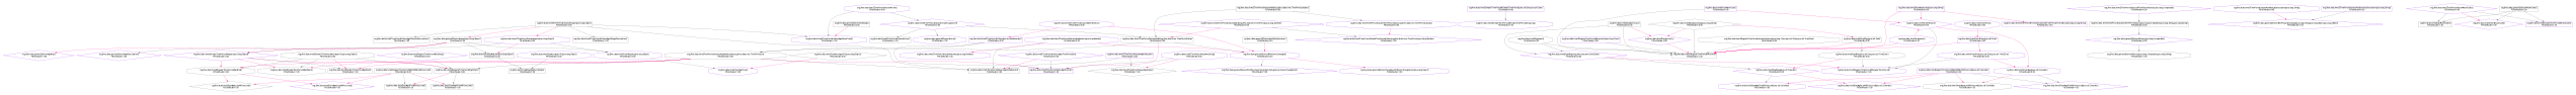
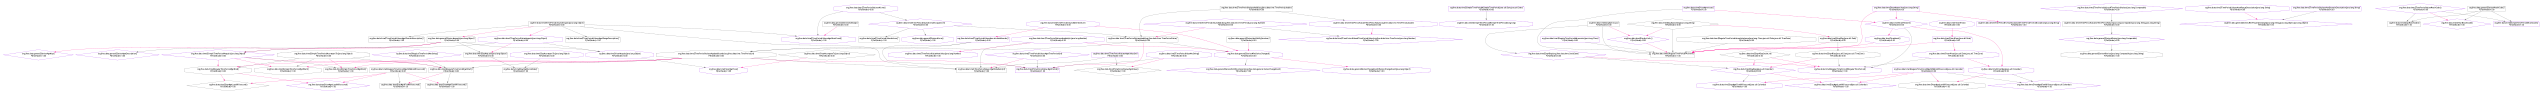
  digraph {
    fontname=Roboto
    node [color=purple fontname=Roboto shape=note]
    edge [color=gray40 fontname=Roboto]
    n1 [color=gray40 label="org.jfree.data.time$SimpleTimePeriod#compareTo(java.lang.Object)\nP(Fail|Node)=0.00" shape=octagon]
    n2 [color=gray40 label="org.jfree.data.time$RegularTimePeriod#getStart()\nP(Fail|Node)=0.00"]
    n3 [color=gray40 label="org.jfree.data.time$SimpleTimePeriod#getEnd()\nP(Fail|Node)=1.00"]
    n4 [color=gray40 label="org.jfree.data.time$SimpleTimePeriod#getStart()\nP(Fail|Node)=1.00" shape=octagon]
    n5 [color=gray40 label="org.jfree.data.time$RegularTimePeriod#getEnd()\nP(Fail|Node)=0.00" shape=octagon]
    n6 [color=gray40 label="org.jfree.data.time$Year#getFirstMillisecond()\nP(Fail|Node)=1.00"]
    n7 [color=gray40 label="org.jfree.data.time$Day#getFirstMillisecond()\nP(Fail|Node)=1.00"]
    n8 [label="org.jfree.data.time$Year#getLastMillisecond()\nP(Fail|Node)=1.00" shape=diamond]
    n9 [color=gray40 label="org.jfree.data.time$Day#getLastMillisecond()\nP(Fail|Node)=1.00" shape=diamond]
    n10 [color=gray40 label="org.jfree.data.general$Series#equals(java.lang.Object)\nP(Fail|Node)=0.00"]
    n11 [color=gray40 label="org.jfree.data.time$Day#equals(java.lang.Object)\nP(Fail|Node)=0.00"]
    n12 [label="org.jfree.data.general$Series#getDescription()\nP(Fail|Node)=1.00" shape=diamond]
    n13 [label="org.jfree.data.time$SimpleTimePeriod#equals(java.lang.Object)\nP(Fail|Node)=0.00" shape=diamond]
    n14 [label="org.jfree.data.general$Series#getKey()\nP(Fail|Node)=1.00" shape=diamond]
    n15 [label="org.jfree.data.time$Year#equals(java.lang.Object)\nP(Fail|Node)=0.00" shape=octagon]
    n16 [color=gray40 label="org.jfree.data.time$Day#getSerialDate()\nP(Fail|Node)=1.00"]
    n17 [label="org.jfree.data.time$Year#getYear()\nP(Fail|Node)=1.00" shape=octagon]
    n18 [label="org.jfree.data.time$SimpleTimePeriod#SimpleTimePeriod(java.util.Date,java.util.Date)\nP(Fail|Node)=0.00"]
    n19 [label="org.jfree.data.time$SimpleTimePeriod#SimpleTimePeriod(long,long)\nP(Fail|Node)=1.00" shape=octagon]
    n20 [color=gray40 label="org.jfree.data.time$Day#Day(java.util.Date)\nP(Fail|Node)=0.00"]
    n21 [color=gray40 label="org.jfree.data.time$RegularTimePeriod#<clinit>()\nP(Fail|Node)=1.00"]
    n22 [color=gray40 label="org.jfree.data.time$Day#Day(java.util.Date,java.util.TimeZone)\nP(Fail|Node)=0.00" shape=octagon]
    n23 [label="org.jfree.data.time$RegularTimePeriod#RegularTimePeriod()\nP(Fail|Node)=1.00" shape=octagon]
    n24 [label="org.jfree.data.time$Day#peg(java.util.Calendar)\nP(Fail|Node)=0.00" shape=diamond]
    n25 [label="org.jfree.data.time$Day#getFirstMillisecond(java.util.Calendar)\nP(Fail|Node)=1.00" shape=octagon]
    n26 [label="org.jfree.data.time$Day#getLastMillisecond(java.util.Calendar)\nP(Fail|Node)=1.00" shape=diamond]
    n27 [label="org.jfree.data.time$Year#previous()\nP(Fail|Node)=0.00"]
    n28 [label="org.jfree.data.time$Year#Year(int)\nP(Fail|Node)=0.00" shape=diamond]
    n29 [label="org.jfree.data.time$Year#peg(java.util.Calendar)\nP(Fail|Node)=0.00" shape=octagon]
    n30 [color=gray40 label="org.jfree.data.time$Year#getLastMillisecond(java.util.Calendar)\nP(Fail|Node)=1.00" shape=octagon]
    n31 [label="org.jfree.data.time$Year#getFirstMillisecond(java.util.Calendar)\nP(Fail|Node)=1.00" shape=diamond]
    n32 [label="org.jfree.data.time$TimePeriodValues#createCopy(int,int)\nP(Fail|Node)=0.00" shape=diamond]
    n33 [color=gray40 label="org.jfree.data.time$TimePeriodValues#add(org.jfree.data.time.TimePeriodValue)\nP(Fail|Node)=0.00"]
    n34 [color=gray40 label="org.jfree.data.time$TimePeriodValue#clone()\nP(Fail|Node)=1.00"]
    n35 [label="org.jfree.data.general$Series#clone()\nP(Fail|Node)=1.00" shape=octagon]
    n36 [color=gray40 label="org.jfree.data.time$TimePeriodValues#updateBounds(org.jfree.data.time.TimePeriod,int)\nP(Fail|Node)=0.00" shape=octagon]
    n37 [label="org.jfree.data.general$Series#fireSeriesChanged()\nP(Fail|Node)=0.00" shape=octagon]
    n38 [label="org.jfree.data.time$TimePeriodValue#getPeriod()\nP(Fail|Node)=1.00"]
    n39 [color=gray40 label="org.jfree.data.time$TimePeriodValues#getDataItem(int)\nP(Fail|Node)=1.00"]
    n40 [label="org.jfree.data.general$SeriesChangeEvent#SeriesChangeEvent(java.lang.Object)\nP(Fail|Node)=1.00" shape=octagon]
    n41 [label="org.jfree.data.general$Series#notifyListeners(org.jfree.data.general.SeriesChangeEvent)\nP(Fail|Node)=1.00" shape=diamond]
-   n42 [color=gray40 label="org.jfree.data.time$Day#next()\nP(Fail|Node)=0.00" shape=octagon]
    n43 [label="org.jfree.data.time$Day#Day(org.jfree.data.time.SerialDate)\nP(Fail|Node)=0.00" shape=diamond]
    n44 [label="org.jfree.data.time$Day#<clinit>()\nP(Fail|Node)=0.00" shape=diamond]
    n45 [color=gray40 label="org.jfree.data.time$Day#parseDay(java.lang.String)\nP(Fail|Node)=0.00" shape=diamond]
    n46 [color=gray40 label="org.jfree.data.time$RegularTimePeriod#getMiddleMillisecond()\nP(Fail|Node)=0.00"]
    n47 [color=gray40 label="org.jfree.data.time$RegularTimePeriod#createInstance(java.lang.Class,java.util.Date,java.util.TimeZone)\nP(Fail|Node)=0.00" shape=octagon]
    n48 [color=gray40 label="org.jfree.data.time$Day#previous()\nP(Fail|Node)=0.00"]
    n49 [label="org.jfree.data.time$TimePeriodValues#clone()\nP(Fail|Node)=0.00" shape=octagon]
    n50 [label="org.jfree.data.time$TimePeriodValues#getItemCount()\nP(Fail|Node)=1.00" shape=octagon]
    n51 [label="org.jfree.data.time$RegularTimePeriod#getMiddleMillisecond(java.util.Calendar)\nP(Fail|Node)=0.00"]
    n52 [label="org.jfree.data.time$Year#parseYear(java.lang.String)\nP(Fail|Node)=0.00"]
    n53 [label="org.jfree.data.time$TimePeriodFormatException#TimePeriodFormatException(java.lang.String)\nP(Fail|Node)=1.00"]
    n54 [label="org.jfree.data.time$TimePeriodValues#delete(int,int)\nP(Fail|Node)=0.00" shape=octagon]
    n55 [label="org.jfree.data.time$TimePeriodValues#recalculateBounds()\nP(Fail|Node)=0.00"]
    n56 [label="org.jfree.data.time$TimePeriodValue#equals(java.lang.Object)\nP(Fail|Node)=0.00" shape=octagon]
    n57 [label="org.jfree.data.time$TimePeriodValue#TimePeriodValue(org.jfree.data.time.TimePeriod,double)\nP(Fail|Node)=0.00" shape=octagon]
    n58 [label="org.jfree.data.time$TimePeriodValue#TimePeriodValue(org.jfree.data.time.TimePeriod,java.lang.Number)\nP(Fail|Node)=1.00" shape=diamond]
    n59 [color=gray40 label="org.jfree.data.time$TimePeriodValues#TimePeriodValues(java.lang.Comparable,java.lang.String,java.lang.String)\nP(Fail|Node)=0.00"]
    n60 [label="org.jfree.data.general$Series#Series(java.lang.Comparable)\nP(Fail|Node)=0.00" shape=diamond]
    n61 [color=gray40 label="org.jfree.data.general$Series#Series(java.lang.Comparable,java.lang.String)\nP(Fail|Node)=1.00" shape=octagon]
    n62 [label="org.jfree.data.time$TimePeriodValues#getTimePeriod(int)\nP(Fail|Node)=0.00" shape=diamond]
    n63 [label="org.jfree.data.time$TimePeriodValues#update(int,java.lang.Number)\nP(Fail|Node)=0.00" shape=octagon]
    n64 [label="org.jfree.data.time$TimePeriodValue#setValue(java.lang.Number)\nP(Fail|Node)=1.00" shape=octagon]
    n65 [label="org.jfree.data.time$TimePeriodValues#add(org.jfree.data.time.TimePeriod,java.lang.Number)\nP(Fail|Node)=0.00" shape=diamond]
    n66 [label="org.jfree.data.time$TimePeriodValues#setRangeDescription(java.lang.String)\nP(Fail|Node)=0.00" shape=octagon]
    n67 [label="org.jfree.data.general$Series#firePropertyChange(java.lang.String,java.lang.Object,java.lang.Object)\nP(Fail|Node)=1.00" shape=diamond]
    n68 [color=gray40 label="org.jfree.data.general$Series#isEmpty()\nP(Fail|Node)=0.00"]
    n69 [color=gray40 label="org.jfree.data.time$Year#compareTo(java.lang.Object)\nP(Fail|Node)=0.00" shape=diamond]
    n70 [color=gray40 label="org.jfree.data.time$TimePeriodValues#add(org.jfree.data.time.TimePeriod,double)\nP(Fail|Node)=0.00"]
    n71 [label="org.jfree.data.time$RegularTimePeriod#downsize(java.lang.Class)\nP(Fail|Node)=0.00"]
    n72 [label="org.jfree.data.time$TimePeriodValue#hashCode()\nP(Fail|Node)=0.00" shape=diamond]
    n73 [color=gray40 label="org.jfree.data.time$Day#hashCode()\nP(Fail|Node)=1.00"]
    n74 [label="org.jfree.data.time$Year#hashCode()\nP(Fail|Node)=1.00" shape=diamond]
    n75 [label="org.jfree.data.time$SimpleTimePeriod#hashCode()\nP(Fail|Node)=1.00"]
    n76 [color=gray40 label="org.jfree.data.time$TimePeriodValues#equals(java.lang.Object)\nP(Fail|Node)=0.00"]
    n77 [color=gray40 label="org.jfree.data.time$TimePeriodValues#getRangeDescription()\nP(Fail|Node)=1.00"]
    n78 [color=gray40 label="org.jfree.data.time$TimePeriodValues#getDomainDescription()\nP(Fail|Node)=1.00"]
    n79 [label="org.jfree.data.time$RegularTimePeriod#toString()\nP(Fail|Node)=0.00" shape=diamond]
    n80 [label="org.jfree.data.time$TimePeriodValues#setDomainDescription(java.lang.String)\nP(Fail|Node)=0.00"]
    n81 [label="org.jfree.data.time$Year#Year(java.util.Date)\nP(Fail|Node)=0.00"]
    n82 [label="org.jfree.data.time$Year#Year(java.util.Date,java.util.TimeZone)\nP(Fail|Node)=0.00" shape=octagon]
    n83 [label="org.jfree.data.time$TimePeriodValue#toString()\nP(Fail|Node)=0.00" shape=octagon]
    n84 [color=gray40 label="org.jfree.data.time$TimePeriodValue#getValue()\nP(Fail|Node)=1.00" shape=diamond]
    n85 [color=gray40 label="org.jfree.data.general$Series#setNotify(boolean)\nP(Fail|Node)=0.00"]
    n86 [label="org.jfree.data.time$TimePeriodValues#getValue(int)\nP(Fail|Node)=0.00"]
    n87 [color=gray40 label="org.jfree.data.general$Series#hashCode()\nP(Fail|Node)=0.00"]
    n88 [label="org.jfree.data.time$Year#next()\nP(Fail|Node)=0.00" shape=octagon]
+   n89 [color=gray40 label="org.jfree.data.time$Day#Day(int,int,int)\nP(Fail|Node)=0.00" shape=diamond]
    n90 [label="org.jfree.data.time$TimePeriodValues#TimePeriodValues(java.lang.Comparable)\nP(Fail|Node)=0.00" shape=diamond]
    n91 [label="org.jfree.data.time$Day#compareTo(java.lang.Object)\nP(Fail|Node)=0.00" shape=octagon]
    n92 [label="org.jfree.data.time$Year#Year()\nP(Fail|Node)=0.00" shape=octagon]
    n1 -> n2
    n1 -> n3 [color=deeppink]
    n1 -> n4
    n1 -> n5
    n2 -> n6
    n2 -> n7 [color=deeppink]
    n5 -> n8 [color=deeppink]
    n5 -> n9 [color=deeppink]
    n10 -> n11
    n10 -> n12
    n10 -> n13 [color=deeppink]
    n10 -> n14 [color=deeppink]
    n10 -> n15
    n11 -> n16
    n13 -> n2 [color=deeppink]
    n13 -> n3
    n13 -> n4 [color=deeppink]
    n13 -> n5 [color=deeppink]
    n15 -> n17
    n18 -> n19
    n20 -> n21 [color=deeppink]
    n20 -> n22
    n22 -> n23
    n22 -> n24 [color=deeppink]
    n24 -> n25
    n24 -> n26 [color=deeppink]
    n27 -> n21
    n27 -> n28 [color=deeppink]
    n28 -> n23
    n28 -> n29 [color=deeppink]
    n29 -> n30 [color=deeppink]
    n29 -> n31
    n32 -> n33
    n32 -> n34
    n32 -> n35
    n33 -> n36
    n33 -> n37
    n33 -> n38 [color=deeppink]
    n36 -> n2
    n36 -> n3 [color=deeppink]
    n36 -> n4 [color=deeppink]
    n36 -> n5 [color=deeppink]
    n36 -> n38 [color=deeppink]
    n36 -> n39
    n37 -> n40 [color=deeppink]
    n37 -> n41
-   n42 -> n21
-   n42 -> n43
    n43 -> n23 [color=deeppink]
    n43 -> n24
    n44 -> n21 [color=deeppink]
    n45 -> n20 [color=deeppink]
    n45 -> n21
    n45 -> n44 [color=deeppink]
    n46 -> n6 [color=deeppink]
    n46 -> n7
    n46 -> n8 [color=deeppink]
    n46 -> n9 [color=deeppink]
    n47 -> n21
    n48 -> n21
    n48 -> n43
    n48 -> n44 [color=deeppink]
    n49 -> n32
    n49 -> n50
    n51 -> n25 [color=deeppink]
    n51 -> n26 [color=deeppink]
    n51 -> n30 [color=deeppink]
    n51 -> n31
    n52 -> n21 [color=deeppink]
    n52 -> n28 [color=deeppink]
    n52 -> n53 [color=deeppink]
    n54 -> n37 [color=deeppink]
    n54 -> n55 [color=deeppink]
    n55 -> n36
    n55 -> n38
    n56 -> n11 [color=deeppink]
    n56 -> n13
    n56 -> n15
    n57 -> n58 [color=deeppink]
    n59 -> n60
    n60 -> n61
    n62 -> n38
    n62 -> n39 [color=deeppink]
    n63 -> n37 [color=deeppink]
    n63 -> n39
    n63 -> n64 [color=deeppink]
    n65 -> n33 [color=deeppink]
    n65 -> n58
    n66 -> n67 [color=deeppink]
    n68 -> n50 [color=deeppink]
    n69 -> n17 [color=deeppink]
    n70 -> n33
    n70 -> n57
    n71 -> n21
    n72 -> n73
    n72 -> n74 [color=deeppink]
    n72 -> n75
    n76 -> n10 [color=deeppink]
    n76 -> n39
    n76 -> n50
    n76 -> n56 [color=deeppink]
    n76 -> n77
    n76 -> n78
    n79 -> n2
    n80 -> n67
    n81 -> n21 [color=deeppink]
    n81 -> n82 [color=deeppink]
    n82 -> n23
    n82 -> n29 [color=deeppink]
    n83 -> n38
    n83 -> n84 [color=deeppink]
    n85 -> n37 [color=deeppink]
    n86 -> n39
    n86 -> n84
    n87 -> n73
    n87 -> n74
    n87 -> n75
    n88 -> n21 [color=deeppink]
-   n88 -> n28 [color=deeppink]
+   n28 -> n88 [color=deeppink]
+   n89 -> n23 [color=deeppink]
+   n89 -> n24 [color=deeppink]
    n90 -> n59
    n91 -> n16
    n92 -> n81 [color=deeppink]
  }
